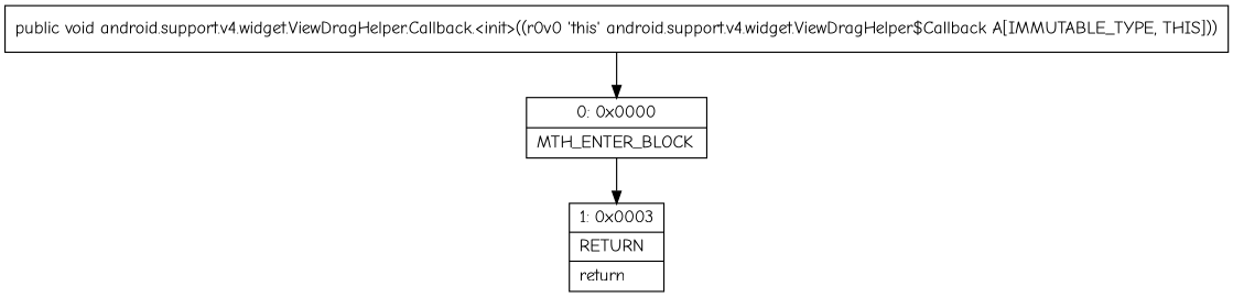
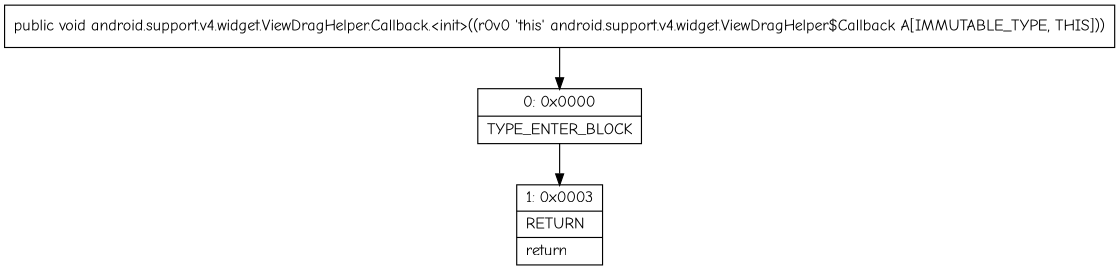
  digraph {
    fontname="Comic Neue"
    node [shape=record fontname="Comic Neue"]
    edge [fontname="Comic Neue"]
-   n1 [label="{0\:\ 0x0000|MTH_ENTER_BLOCK\l}"]
+   n1 [label="{0\:\ 0x0000|TYPE_ENTER_BLOCK\l}"]
    n2 [label="{1\:\ 0x0003|RETURN\l|return\l}"]
    n3 [label="{public void android.support.v4.widget.ViewDragHelper.Callback.\<init\>((r0v0 'this' android.support.v4.widget.ViewDragHelper$Callback A[IMMUTABLE_TYPE, THIS])) }"]
    n1 -> n2
    n3 -> n1
  }
